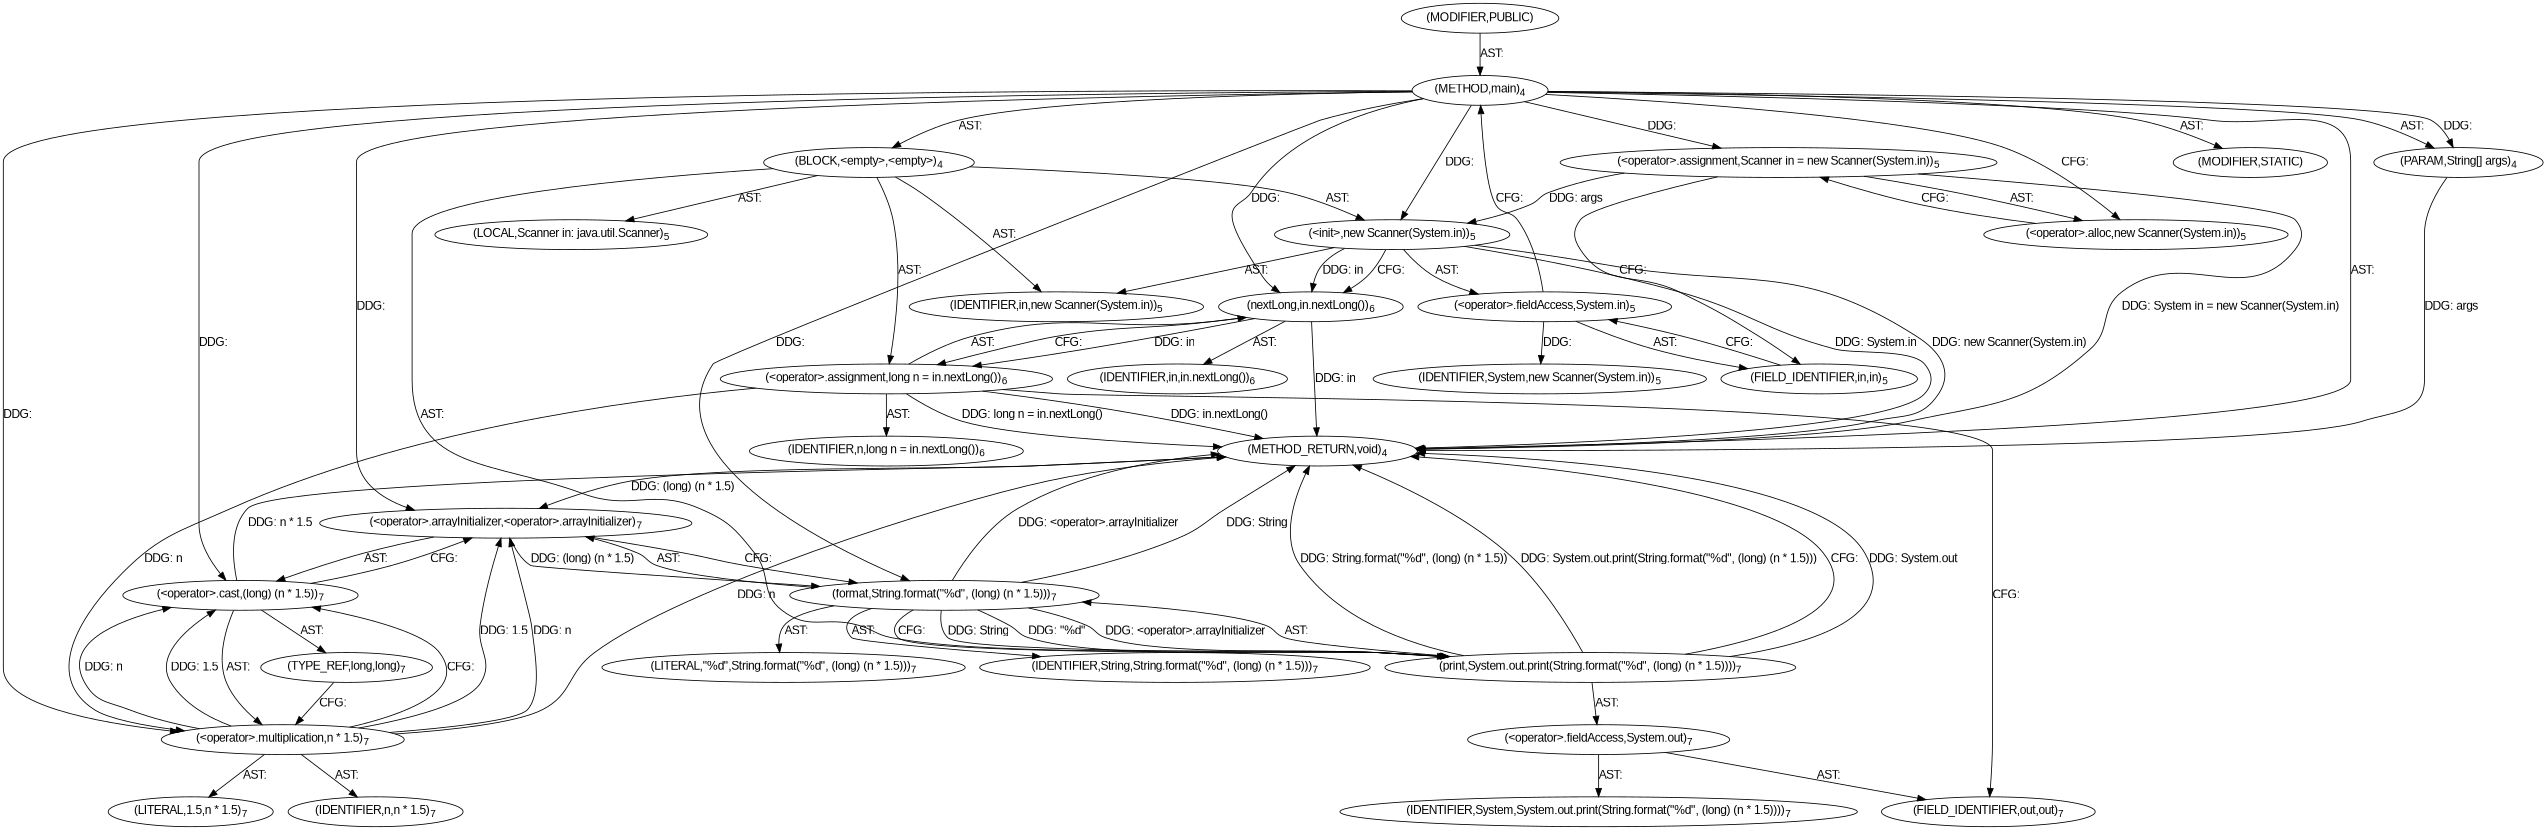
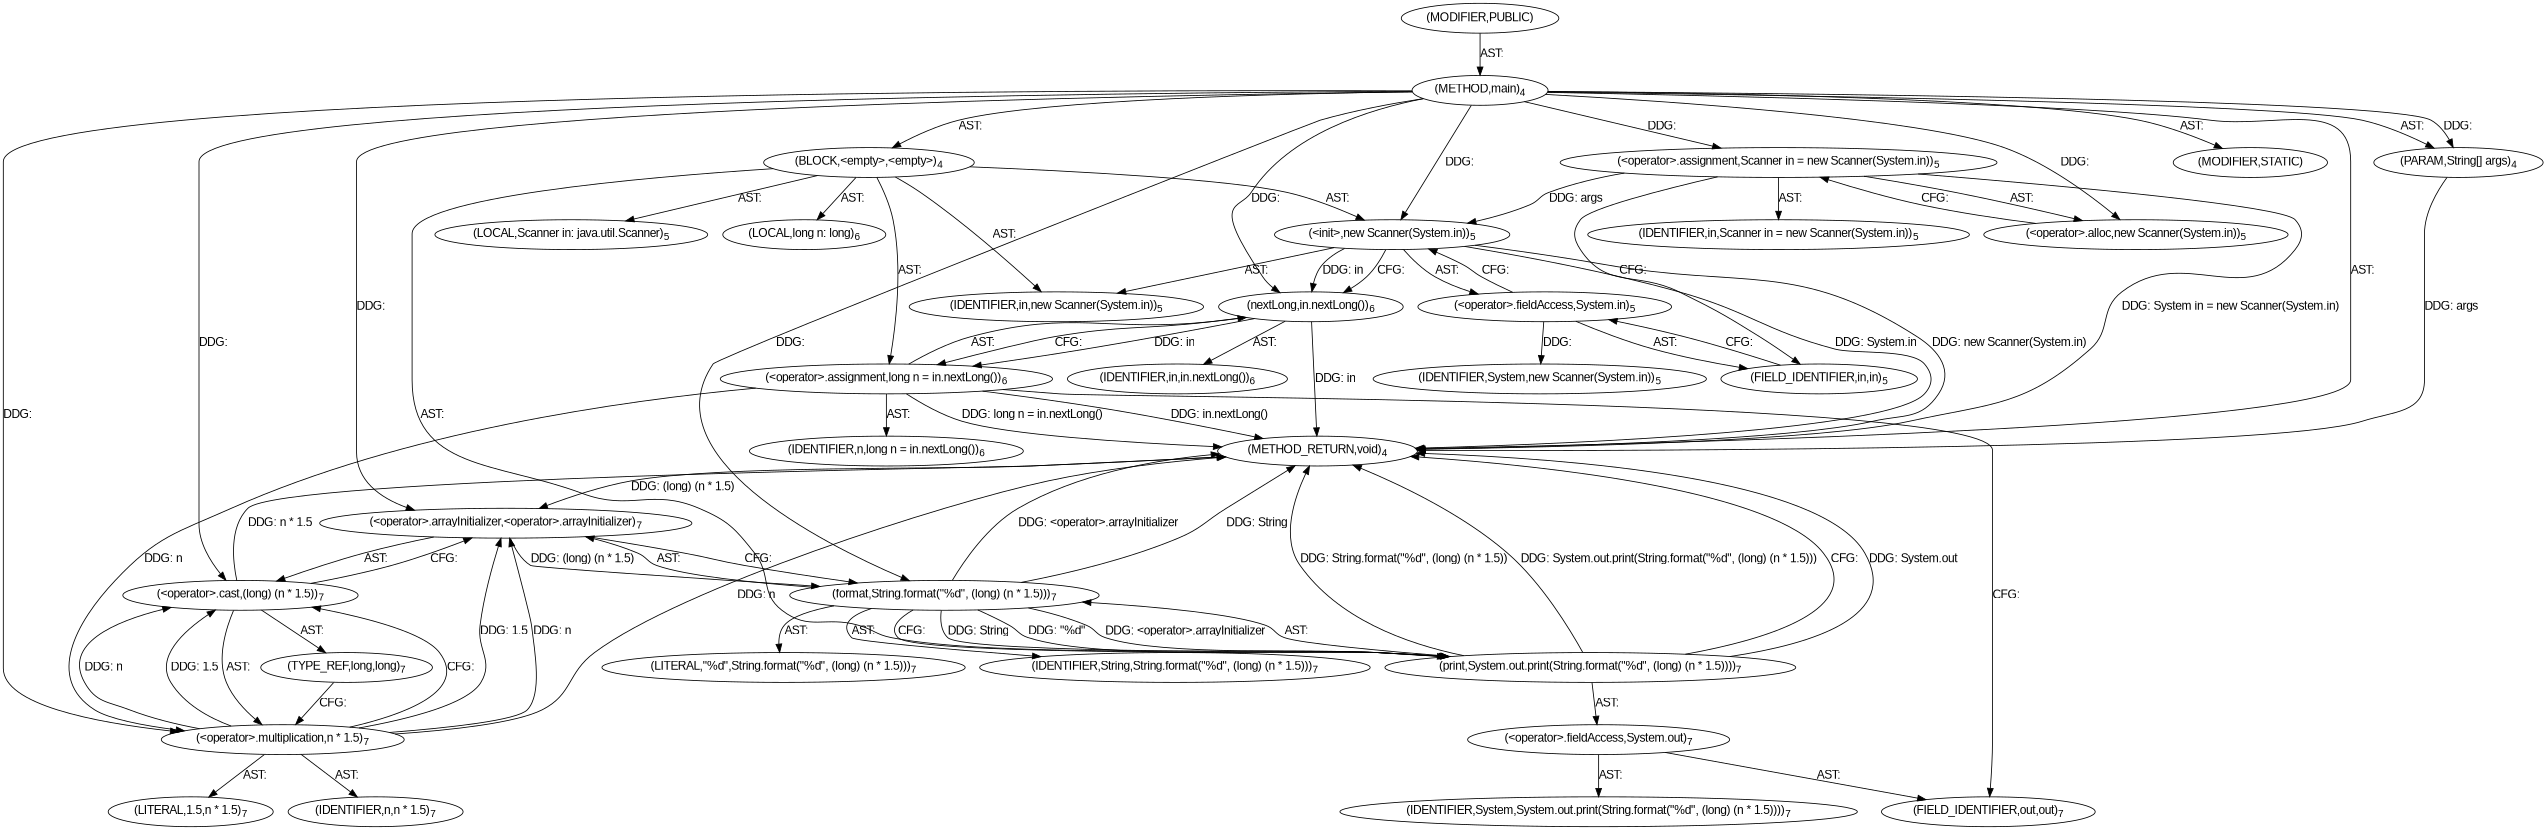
  digraph {
    fontname="Liberation Sans"
    node [fontname="Liberation Sans"]
    edge [fontname="Liberation Sans"]
    n1 [label=<(METHOD,main)<SUB>4</SUB>>]
    n2 [label=<(PARAM,String[] args)<SUB>4</SUB>>]
    n3 [label=<(BLOCK,&lt;empty&gt;,&lt;empty&gt;)<SUB>4</SUB>>]
    n4 [label=<(&lt;operator&gt;.assignment,Scanner in = new Scanner(System.in))<SUB>5</SUB>>]
    n5 [label=<(&lt;operator&gt;.alloc,new Scanner(System.in))<SUB>5</SUB>>]
    n6 [label=<(&lt;init&gt;,new Scanner(System.in))<SUB>5</SUB>>]
    n7 [label=<(nextLong,in.nextLong())<SUB>6</SUB>>]
    n8 [label=<(format,String.format(&quot;%d&quot;, (long) (n * 1.5)))<SUB>7</SUB>>]
    n9 [label=<(&lt;operator&gt;.arrayInitializer,&lt;operator&gt;.arrayInitializer)<SUB>7</SUB>>]
    n10 [label=<(&lt;operator&gt;.cast,(long) (n * 1.5))<SUB>7</SUB>>]
    n11 [label=<(&lt;operator&gt;.multiplication,n * 1.5)<SUB>7</SUB>>]
    n12 [label=<(MODIFIER,STATIC)>]
    n13 [label=<(METHOD_RETURN,void)<SUB>4</SUB>>]
    n14 [label=<(LOCAL,Scanner in: java.util.Scanner)<SUB>5</SUB>>]
+   n15 [label=<(LOCAL,long n: long)<SUB>6</SUB>>]
    n16 [label=<(&lt;operator&gt;.assignment,long n = in.nextLong())<SUB>6</SUB>>]
    n17 [label=<(print,System.out.print(String.format(&quot;%d&quot;, (long) (n * 1.5))))<SUB>7</SUB>>]
    n18 [label=<(IDENTIFIER,in,new Scanner(System.in))<SUB>5</SUB>>]
+   n19 [label=<(IDENTIFIER,in,Scanner in = new Scanner(System.in))<SUB>5</SUB>>]
    n20 [label=<(FIELD_IDENTIFIER,in,in)<SUB>5</SUB>>]
    n21 [label=<(&lt;operator&gt;.fieldAccess,System.in)<SUB>5</SUB>>]
    n22 [label=<(IDENTIFIER,in,in.nextLong())<SUB>6</SUB>>]
    n23 [label=<(IDENTIFIER,String,String.format(&quot;%d&quot;, (long) (n * 1.5)))<SUB>7</SUB>>]
    n24 [label=<(LITERAL,&quot;%d&quot;,String.format(&quot;%d&quot;, (long) (n * 1.5)))<SUB>7</SUB>>]
    n25 [label=<(TYPE_REF,long,long)<SUB>7</SUB>>]
    n26 [label=<(IDENTIFIER,n,n * 1.5)<SUB>7</SUB>>]
    n27 [label=<(LITERAL,1.5,n * 1.5)<SUB>7</SUB>>]
    n28 [label=<(MODIFIER,PUBLIC)>]
    n29 [label=<(IDENTIFIER,n,long n = in.nextLong())<SUB>6</SUB>>]
    n30 [label=<(FIELD_IDENTIFIER,out,out)<SUB>7</SUB>>]
    n31 [label=<(&lt;operator&gt;.fieldAccess,System.out)<SUB>7</SUB>>]
    n32 [label=<(IDENTIFIER,System,new Scanner(System.in))<SUB>5</SUB>>]
    n33 [label=<(IDENTIFIER,System,System.out.print(String.format(&quot;%d&quot;, (long) (n * 1.5))))<SUB>7</SUB>>]
    n1 -> n2 [label="AST: "]
    n1 -> n2 [label="DDG: "]
    n1 -> n3 [label="AST: "]
    n1 -> n4 [label="DDG: "]
-   n1 -> n5 [label="CFG: "]
+   n1 -> n5 [label="DDG: "]
    n1 -> n6 [label="DDG: "]
    n1 -> n7 [label="DDG: "]
    n1 -> n8 [label="DDG: "]
    n1 -> n9 [label="DDG: "]
    n1 -> n10 [label="DDG: "]
    n1 -> n11 [label="DDG: "]
    n1 -> n12 [label="AST: "]
    n1 -> n13 [label="AST: "]
    n2 -> n13 [label="DDG: args"]
    n3 -> n6 [label="AST: "]
    n3 -> n14 [label="AST: "]
+   n3 -> n15 [label="AST: "]
    n3 -> n16 [label="AST: "]
    n3 -> n17 [label="AST: "]
    n3 -> n18 [label="AST: "]
    n4 -> n5 [label="AST: "]
    n4 -> n6 [label="DDG: args"]
    n4 -> n13 [label="DDG: System in = new Scanner(System.in)"]
+   n4 -> n19 [label="AST: "]
    n4 -> n20 [label="CFG: "]
    n5 -> n4 [label="CFG: "]
    n6 -> n7 [label="CFG: "]
    n6 -> n7 [label="DDG: in"]
    n6 -> n13 [label="DDG: System.in"]
    n6 -> n13 [label="DDG: new Scanner(System.in)"]
    n6 -> n18 [label="AST: "]
    n6 -> n21 [label="AST: "]
    n7 -> n13 [label="DDG: in"]
    n7 -> n16 [label="CFG: "]
    n7 -> n16 [label="DDG: in"]
    n7 -> n22 [label="AST: "]
    n8 -> n9 [label="AST: "]
    n8 -> n13 [label="DDG: &lt;operator&gt;.arrayInitializer"]
    n8 -> n13 [label="DDG: String"]
    n8 -> n17 [label="CFG: "]
    n8 -> n17 [label="DDG: String"]
    n8 -> n17 [label="DDG: &quot;%d&quot;"]
    n8 -> n17 [label="DDG: &lt;operator&gt;.arrayInitializer"]
    n8 -> n23 [label="AST: "]
    n8 -> n24 [label="AST: "]
    n9 -> n8 [label="CFG: "]
    n9 -> n8 [label="DDG: (long) (n * 1.5)"]
    n9 -> n10 [label="AST: "]
    n10 -> n9 [label="CFG: "]
    n10 -> n11 [label="AST: "]
    n10 -> n13 [label="DDG: n * 1.5"]
    n10 -> n25 [label="AST: "]
    n11 -> n9 [label="DDG: n"]
    n11 -> n9 [label="DDG: 1.5"]
    n11 -> n10 [label="CFG: "]
    n11 -> n10 [label="DDG: n"]
    n11 -> n10 [label="DDG: 1.5"]
    n11 -> n13 [label="DDG: n"]
    n11 -> n26 [label="AST: "]
    n11 -> n27 [label="AST: "]
    n13 -> n9 [label="DDG: (long) (n * 1.5)"]
    n16 -> n7 [label="AST: "]
    n16 -> n11 [label="DDG: n"]
    n16 -> n13 [label="DDG: in.nextLong()"]
    n16 -> n13 [label="DDG: long n = in.nextLong()"]
    n16 -> n29 [label="AST: "]
    n16 -> n30 [label="CFG: "]
    n17 -> n8 [label="AST: "]
    n17 -> n13 [label="CFG: "]
    n17 -> n13 [label="DDG: System.out"]
    n17 -> n13 [label="DDG: String.format(&quot;%d&quot;, (long) (n * 1.5))"]
    n17 -> n13 [label="DDG: System.out.print(String.format(&quot;%d&quot;, (long) (n * 1.5)))"]
    n17 -> n31 [label="AST: "]
    n20 -> n21 [label="CFG: "]
-   n21 -> n1 [label="CFG: "]
+   n21 -> n6 [label="CFG: "]
    n21 -> n20 [label="AST: "]
    n21 -> n32 [label="DDG: "]
    n25 -> n11 [label="CFG: "]
    n28 -> n1 [label="AST: "]
    n31 -> n30 [label="AST: "]
    n31 -> n33 [label="AST: "]
  }
